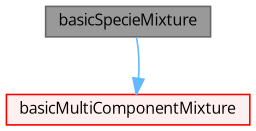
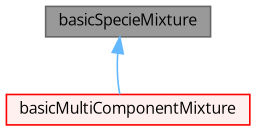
  digraph {
    fontname="Open Sans"
    node [fontname="Open Sans" fontsize=10 shape=box style=filled]
    n1 [color=gray40 fillcolor=grey60 fontcolor=black height=0.2 label=basicSpecieMixture width=0.4]
    n2 [color=red fillcolor="#FFF0F0" height=0.2 label=basicMultiComponentMixture width=0.4]
-   n2 -> n1 [color=steelblue1 dir=back fontname="Open Sans" fontsize=10 labelfontname=Helvetica labelfontsize=10 style=solid]
+   n1 -> n2 [color=steelblue1 dir=back fontname="Open Sans" fontsize=10 labelfontname=Helvetica labelfontsize=10 style=solid]
  }
